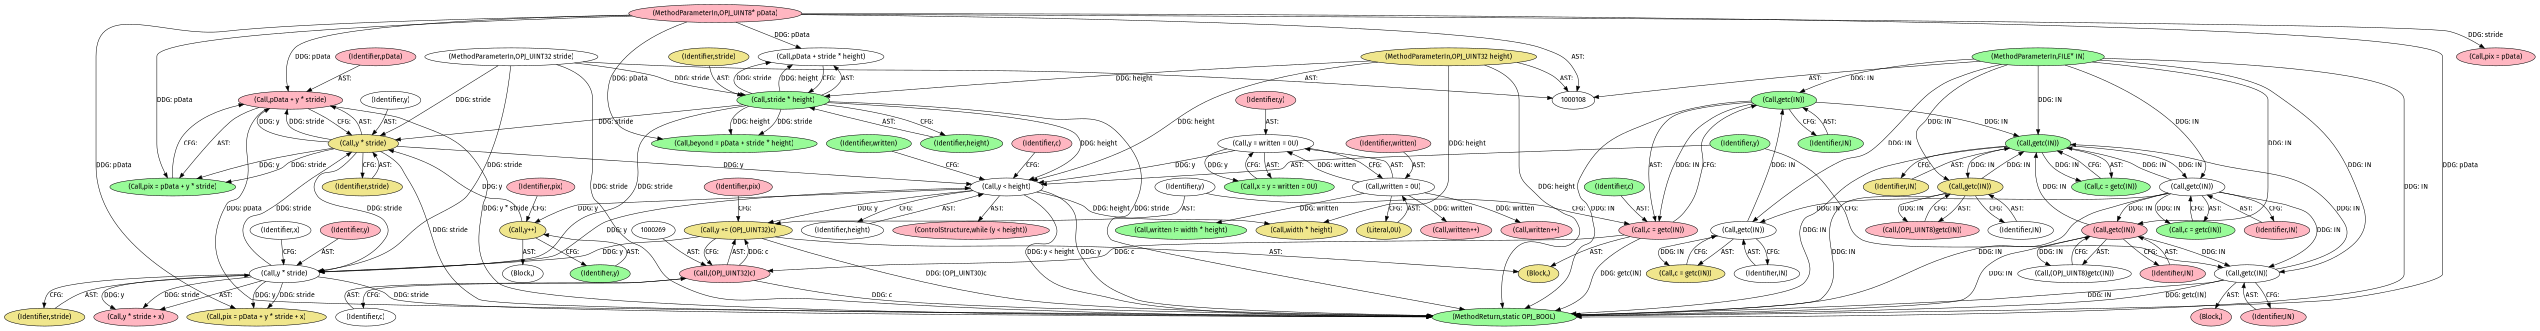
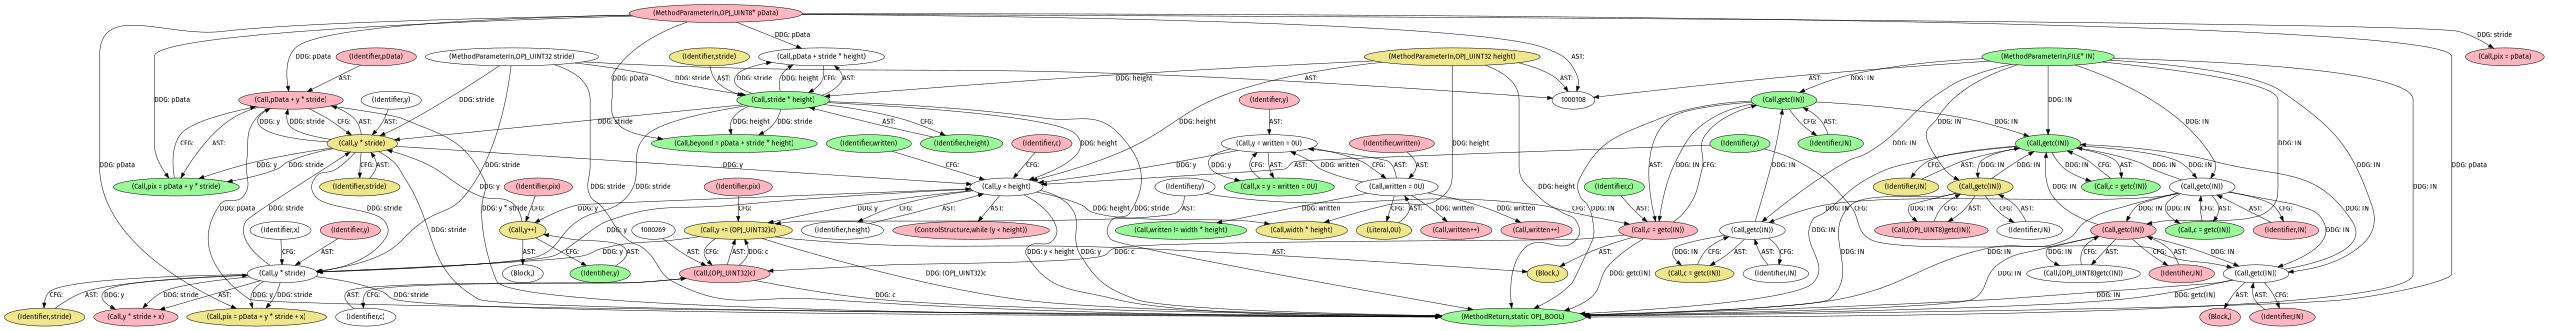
  digraph {
    fontname="Fira Sans"
    node [fillcolor=lightpink fontname="Fira Sans" style=filled]
    edge [fontname="Fira Sans"]
    n1 [label="(Call,pData + y * stride)"]
    n2 [fillcolor=khaki label="(Call,y * stride)"]
    n3 [fillcolor=palegreen label="(MethodReturn,static OPJ_BOOL)"]
    n4 [fillcolor=palegreen label="(Call,pix = pData + y * stride)"]
    n5 [fillcolor=white label="(Call,y < height)"]
    n6 [fillcolor=white label="(Call,y * stride)"]
    n7 [fillcolor=khaki label="(Identifier,stride)"]
    n8 [label="(MethodParameterIn,OPJ_UINT8* pData)"]
    n9 [fillcolor=palegreen label="(Call,beyond = pData + stride * height)"]
    n10 [label="(Call,pix = pData)"]
    n11 [fillcolor=khaki label="(Call,pix = pData + y * stride + x)"]
    n12 [fillcolor=white label="(Call,pData + stride * height)"]
    1000108 [fillcolor=white]
    n14 [fillcolor=palegreen label="(Call,stride * height)"]
    n15 [fillcolor=khaki label="(Call,y++)"]
    n16 [fillcolor=khaki label="(Call,y += (OPJ_UINT32)c)"]
    n17 [label="(ControlStructure,while (y < height))"]
    n18 [fillcolor=white label="(Identifier,height)"]
    n19 [fillcolor=khaki label="(Call,width * height)"]
    n20 [label="(Call,y * stride + x)"]
    n21 [fillcolor=khaki label="(Identifier,stride)"]
    n22 [fillcolor=white label="(Block,)"]
    n23 [fillcolor=palegreen label="(Identifier,y)"]
    n24 [label="(Call,(OPJ_UINT32)c)"]
    n25 [fillcolor=khaki label="(Block,)"]
    n26 [fillcolor=white label="(Call,y = written = 0U)"]
    n27 [fillcolor=white label="(Call,written = 0U)"]
    n28 [fillcolor=palegreen label="(Call,x = y = written = 0U)"]
    n29 [label="(Call,written++)"]
    n30 [label="(Call,written++)"]
    n31 [fillcolor=palegreen label="(Call,written != width * height)"]
    n32 [fillcolor=khaki label="(Literal,0U)"]
    n33 [fillcolor=white label="(Identifier,c)"]
    n34 [label="(Call,c = getc(IN))"]
    n35 [fillcolor=palegreen label="(Call,getc(IN))"]
    n36 [fillcolor=palegreen label="(Call,getc(IN))"]
    n37 [fillcolor=palegreen label="(Identifier,IN)"]
    n38 [fillcolor=white label="(Call,getc(IN))"]
    n39 [fillcolor=khaki label="(Call,getc(IN))"]
    n40 [fillcolor=palegreen label="(Call,c = getc(IN))"]
    n41 [fillcolor=khaki label="(Identifier,IN)"]
    n42 [fillcolor=white label="(Call,getc(IN))"]
    n43 [fillcolor=khaki label="(Call,c = getc(IN))"]
    n44 [fillcolor=white label="(Identifier,IN)"]
    n45 [fillcolor=white label="(Call,getc(IN))"]
    n46 [label="(Call,getc(IN))"]
    n47 [fillcolor=palegreen label="(Call,c = getc(IN))"]
    n48 [label="(Identifier,IN)"]
    n49 [label="(Identifier,IN)"]
    n50 [label="(Block,)"]
    n51 [fillcolor=white label="(Call,(OPJ_UINT8)getc(IN))"]
    n52 [label="(Identifier,IN)"]
    n53 [fillcolor=white label="(Identifier,IN)"]
    n54 [label="(Call,(OPJ_UINT8)getc(IN))"]
    n55 [fillcolor=palegreen label="(MethodParameterIn,FILE* IN)"]
    n56 [fillcolor=palegreen label="(Identifier,height)"]
    n57 [fillcolor=white label="(MethodParameterIn,OPJ_UINT32 stride)"]
    n58 [fillcolor=khaki label="(MethodParameterIn,OPJ_UINT32 height)"]
    n59 [label="(Identifier,y)"]
    n60 [fillcolor=white label="(Identifier,y)"]
    n61 [fillcolor=white label="(Identifier,x)"]
    n62 [label="(Identifier,y)"]
    n63 [fillcolor=palegreen label="(Identifier,c)"]
    n64 [fillcolor=khaki label="(Identifier,stride)"]
    n65 [label="(Identifier,pix)"]
    n66 [label="(Identifier,pix)"]
    n67 [label="(Identifier,c)"]
    n68 [fillcolor=palegreen label="(Identifier,written)"]
    n69 [label="(Identifier,pData)"]
    n70 [label="(Identifier,written)"]
    n71 [fillcolor=palegreen label="(Identifier,y)"]
    n72 [fillcolor=white label="(Identifier,y)"]
    1000269 [fillcolor=white]
    n1 -> n2 [label="CFG: "]
    n1 -> n3 [label="DDG: y * stride"]
    n1 -> n3 [label="DDG: pData"]
    n1 -> n4 [label="AST: "]
    n2 -> n1 [label="AST: "]
    n2 -> n1 [label="DDG: y"]
    n2 -> n1 [label="DDG: stride"]
    n2 -> n3 [label="DDG: stride"]
    n2 -> n4 [label="DDG: y"]
    n2 -> n4 [label="DDG: stride"]
    n2 -> n5 [label="DDG: y"]
    n2 -> n6 [label="DDG: stride"]
    n2 -> n7 [label="CFG: "]
    n4 -> n1 [label="CFG: "]
    n5 -> n3 [label="DDG: y"]
    n5 -> n3 [label="DDG: y < height"]
    n5 -> n15 [label="DDG: y"]
    n5 -> n16 [label="DDG: y"]
    n5 -> n17 [label="AST: "]
    n5 -> n18 [label="CFG: "]
    n5 -> n19 [label="DDG: height"]
    n6 -> n2 [label="DDG: stride"]
    n6 -> n3 [label="DDG: stride"]
    n6 -> n5 [label="DDG: y"]
    n6 -> n11 [label="DDG: y"]
    n6 -> n11 [label="DDG: stride"]
    n6 -> n20 [label="AST: "]
    n6 -> n20 [label="DDG: y"]
    n6 -> n20 [label="DDG: stride"]
    n6 -> n21 [label="CFG: "]
    n7 -> n2 [label="AST: "]
    n8 -> n1 [label="DDG: pData"]
    n8 -> n3 [label="DDG: pData"]
    n8 -> n4 [label="DDG: pData"]
    n8 -> n9 [label="DDG: pData"]
    n8 -> n10 [label="DDG: stride"]
    n8 -> n11 [label="DDG: pData"]
    n8 -> n12 [label="DDG: pData"]
    n8 -> 1000108 [label="AST: "]
    n12 -> n14 [label="CFG: "]
    n14 -> n2 [label="DDG: stride"]
    n14 -> n3 [label="DDG: stride"]
    n14 -> n5 [label="DDG: height"]
    n14 -> n6 [label="DDG: stride"]
    n14 -> n9 [label="DDG: stride"]
    n14 -> n9 [label="DDG: height"]
    n14 -> n12 [label="AST: "]
    n14 -> n12 [label="DDG: stride"]
    n14 -> n12 [label="DDG: height"]
    n14 -> n56 [label="CFG: "]
    n15 -> n2 [label="DDG: y"]
    n15 -> n22 [label="AST: "]
    n15 -> n23 [label="CFG: "]
-   n16 -> n3 [label="DDG: (OPJ_UINT30)c"]
+   n16 -> n3 [label="DDG: (OPJ_UINT32)c"]
    n16 -> n6 [label="DDG: y"]
    n16 -> n24 [label="CFG: "]
    n16 -> n25 [label="AST: "]
    n18 -> n5 [label="AST: "]
    n21 -> n6 [label="AST: "]
    n23 -> n15 [label="AST: "]
    n24 -> n3 [label="DDG: c"]
    n24 -> n16 [label="AST: "]
    n24 -> n16 [label="DDG: c"]
    n24 -> n33 [label="CFG: "]
    n26 -> n5 [label="DDG: y"]
    n26 -> n27 [label="CFG: "]
    n26 -> n28 [label="AST: "]
    n26 -> n28 [label="DDG: y"]
    n27 -> n26 [label="AST: "]
    n27 -> n26 [label="DDG: written"]
    n27 -> n29 [label="DDG: written"]
    n27 -> n30 [label="DDG: written"]
    n27 -> n31 [label="DDG: written"]
    n27 -> n32 [label="CFG: "]
    n28 -> n26 [label="CFG: "]
    n32 -> n27 [label="AST: "]
    n33 -> n24 [label="AST: "]
    n34 -> n3 [label="DDG: getc(IN)"]
    n34 -> n24 [label="DDG: c"]
    n34 -> n25 [label="AST: "]
    n34 -> n35 [label="CFG: "]
    n35 -> n3 [label="DDG: IN"]
    n35 -> n34 [label="AST: "]
    n35 -> n34 [label="DDG: IN"]
    n35 -> n36 [label="DDG: IN"]
    n35 -> n37 [label="CFG: "]
    n36 -> n3 [label="DDG: IN"]
    n36 -> n38 [label="DDG: IN"]
    n36 -> n39 [label="DDG: IN"]
    n36 -> n40 [label="AST: "]
    n36 -> n40 [label="DDG: IN"]
    n36 -> n41 [label="CFG: "]
    n37 -> n35 [label="AST: "]
    n38 -> n3 [label="DDG: IN"]
    n38 -> n36 [label="DDG: IN"]
    n38 -> n42 [label="DDG: IN"]
    n38 -> n45 [label="DDG: IN"]
    n38 -> n46 [label="DDG: IN"]
    n38 -> n47 [label="AST: "]
    n38 -> n47 [label="DDG: IN"]
    n38 -> n48 [label="CFG: "]
    n39 -> n3 [label="DDG: IN"]
    n39 -> n36 [label="DDG: IN"]
    n39 -> n53 [label="CFG: "]
    n39 -> n54 [label="AST: "]
    n39 -> n54 [label="DDG: IN"]
    n40 -> n36 [label="CFG: "]
    n41 -> n36 [label="AST: "]
    n42 -> n35 [label="DDG: IN"]
    n42 -> n43 [label="AST: "]
    n42 -> n43 [label="DDG: IN"]
    n42 -> n44 [label="CFG: "]
    n43 -> n42 [label="CFG: "]
    n44 -> n42 [label="AST: "]
    n45 -> n3 [label="DDG: IN"]
    n45 -> n3 [label="DDG: getc(IN)"]
    n45 -> n36 [label="DDG: IN"]
    n45 -> n49 [label="CFG: "]
    n45 -> n50 [label="AST: "]
    n46 -> n3 [label="DDG: IN"]
    n46 -> n36 [label="DDG: IN"]
    n46 -> n45 [label="DDG: IN"]
    n46 -> n51 [label="AST: "]
    n46 -> n51 [label="DDG: IN"]
    n46 -> n52 [label="CFG: "]
    n47 -> n38 [label="CFG: "]
    n48 -> n38 [label="AST: "]
    n49 -> n45 [label="AST: "]
    n51 -> n46 [label="CFG: "]
    n52 -> n46 [label="AST: "]
    n53 -> n39 [label="AST: "]
    n54 -> n39 [label="CFG: "]
    n55 -> n3 [label="DDG: IN"]
    n55 -> 1000108 [label="AST: "]
    n55 -> n35 [label="DDG: IN"]
    n55 -> n36 [label="DDG: IN"]
    n55 -> n38 [label="DDG: IN"]
    n55 -> n39 [label="DDG: IN"]
    n55 -> n42 [label="DDG: IN"]
    n55 -> n45 [label="DDG: IN"]
    n55 -> n46 [label="DDG: IN"]
    n56 -> n14 [label="AST: "]
    n57 -> n2 [label="DDG: stride"]
    n57 -> n3 [label="DDG: stride"]
    n57 -> n6 [label="DDG: stride"]
    n57 -> 1000108 [label="AST: "]
    n57 -> n14 [label="DDG: stride"]
    n58 -> n3 [label="DDG: height"]
    n58 -> n5 [label="DDG: height"]
    n58 -> 1000108 [label="AST: "]
    n58 -> n14 [label="DDG: height"]
    n58 -> n19 [label="DDG: height"]
    n59 -> n26 [label="AST: "]
    n60 -> n16 [label="AST: "]
    n60 -> n34 [label="CFG: "]
    n61 -> n6 [label="CFG: "]
    n62 -> n6 [label="AST: "]
    n63 -> n34 [label="AST: "]
    n64 -> n14 [label="AST: "]
    n65 -> n16 [label="CFG: "]
    n66 -> n15 [label="CFG: "]
    n67 -> n5 [label="CFG: "]
    n68 -> n5 [label="CFG: "]
    n69 -> n1 [label="AST: "]
    n70 -> n27 [label="AST: "]
    n71 -> n5 [label="AST: "]
    n71 -> n45 [label="CFG: "]
    n72 -> n2 [label="AST: "]
    1000269 -> n24 [label="AST: "]
  }
